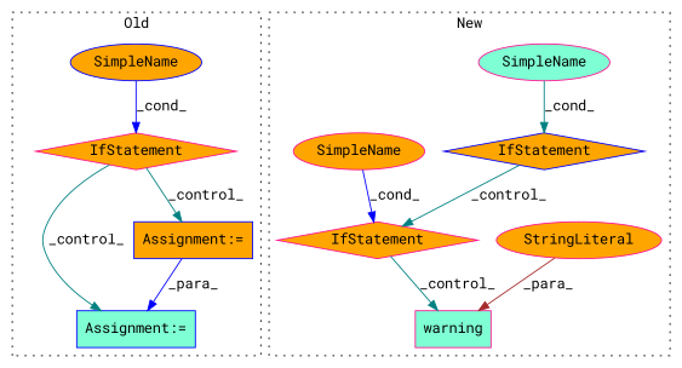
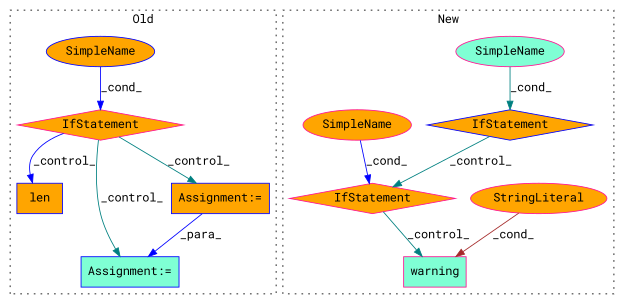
  digraph {
    fontname="Roboto Mono"
    node [a=25 color=deeppink fillcolor=orange fontname="Roboto Mono" shape=box style=filled]
    edge [color=teal fontname="Roboto Mono"]
+   n1 [a=32 color=blue l="4,1" label=len s="5512,5545"]
    n2 [l="4,2" label=IfStatement s="5330,5398" shape=diamond]
    n3 [a=42 color=blue label=SimpleName shape=ellipse]
    n4 [a=7 color=blue fillcolor=aquamarine l=16 label="Assignment:=" s=5785]
    n5 [a=7 color=blue l=1 label="Assignment:=" s=5607]
    n6 [a=32 fillcolor=aquamarine l="8,1" label=warning s="6773,6995"]
    n7 [a=45 l=158 label=StringLiteral s=6781 shape=ellipse]
    n8 [color=blue l="4,2" label=IfStatement s="6562,6605" shape=diamond]
    n9 [a=42 fillcolor=aquamarine label=SimpleName shape=ellipse]
    n10 [l="4,2" label=IfStatement s="6690,6751" shape=diamond]
    n11 [a=42 label=SimpleName shape=ellipse]
    subgraph cluster_1 {
      label=Old
      style=dotted
+     n1
      n2
      n3
      n4
      n5
    }
    subgraph cluster_2 {
      label=New
      style=dotted
      n6
      n7
      n8
      n9
      n10
      n11
    }
+   n2 -> n1 [color=blue label=_control_]
    n2 -> n4 [label=_control_]
    n2 -> n5 [label=_control_]
    n3 -> n2 [color=blue label=_cond_]
    n5 -> n4 [color=blue label=_para_]
-   n7 -> n6 [color=brown label=_para_]
+   n7 -> n6 [color=brown label=_cond_]
    n8 -> n10 [label=_control_]
    n9 -> n8 [label=_cond_]
    n10 -> n6 [label=_control_]
    n11 -> n10 [color=blue label=_cond_]
  }
